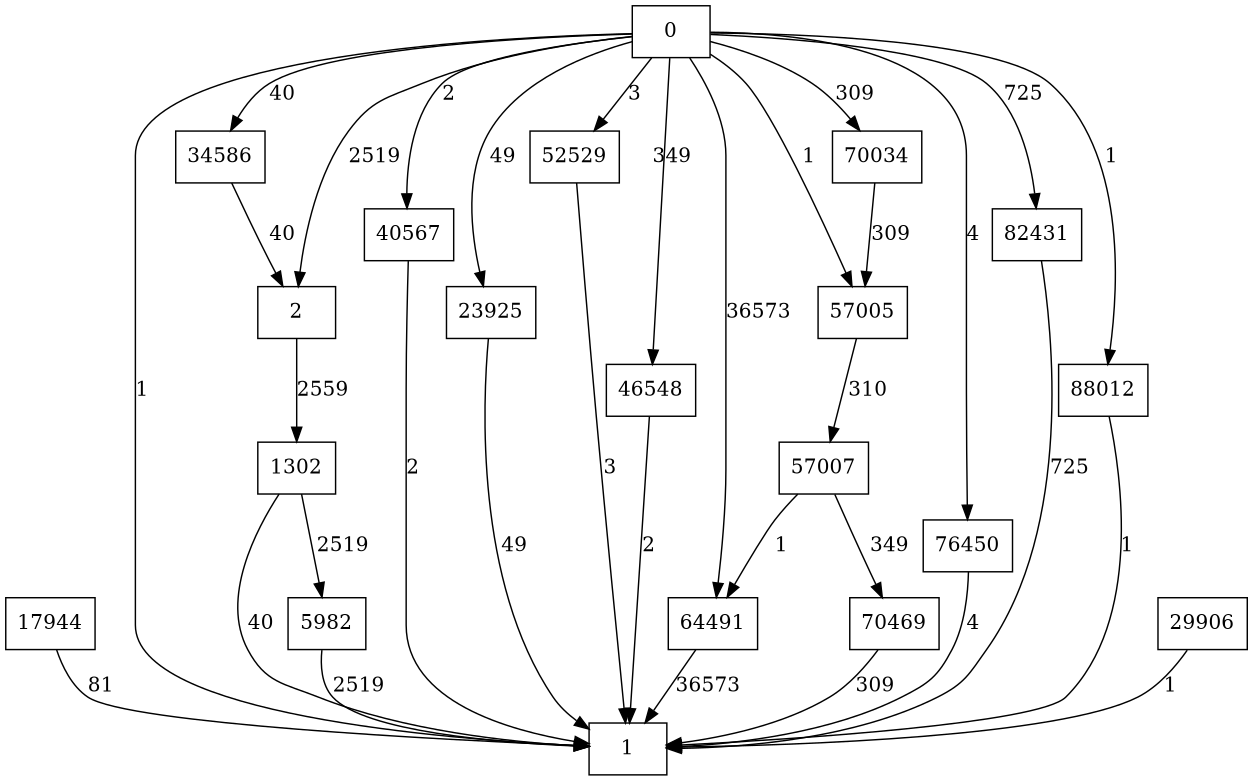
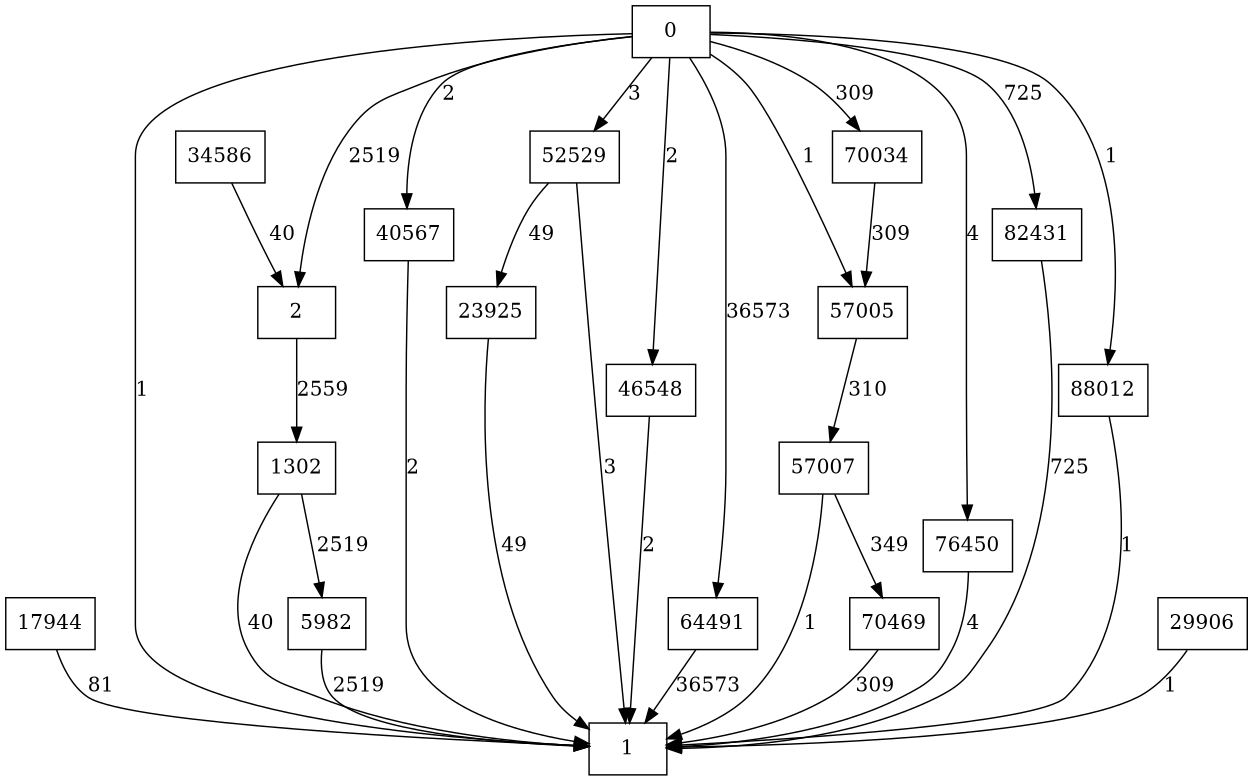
  digraph {
    rankdir=TB
    node [shape=rectangle]
    2
    1302
    1
    5982
    17944
    23925
    29906
    34586
    40567
    46548
    52529
    57005
    57007
    70469
    64491
    70034
    76450
    82431
    n19 [label=88012]
    0
    2 -> 1302 [label=2559]
    1302 -> 1 [label=40]
    1302 -> 5982 [label=2519]
    5982 -> 1 [label=2519]
    17944 -> 1 [label=81]
    23925 -> 1 [label=49]
    29906 -> 1 [label=1]
    34586 -> 2 [label=40]
    40567 -> 1 [label=2]
    46548 -> 1 [label=2]
    52529 -> 1 [label=3]
    57005 -> 57007 [label=310]
-   57007 -> 64491 [label=1]
+   57007 -> 1 [label=1]
    57007 -> 70469 [label=349]
    70469 -> 1 [label=309]
    64491 -> 1 [label=36573]
    70034 -> 57005 [label=309]
    76450 -> 1 [label=4]
    82431 -> 1 [label=725]
    n19 -> 1 [label=1]
    0 -> 2 [label=2519]
    0 -> 1 [label=1]
-   0 -> 23925 [label=49]
-   0 -> 34586 [label=40]
+   52529 -> 23925 [label=49]
    0 -> 40567 [label=2]
-   0 -> 46548 [label=349]
+   0 -> 46548 [label=2]
    0 -> 52529 [label=3]
    0 -> 57005 [label=1]
    0 -> 64491 [label=36573]
    0 -> 70034 [label=309]
    0 -> 76450 [label=4]
    0 -> 82431 [label=725]
    0 -> n19 [label=1]
  }
